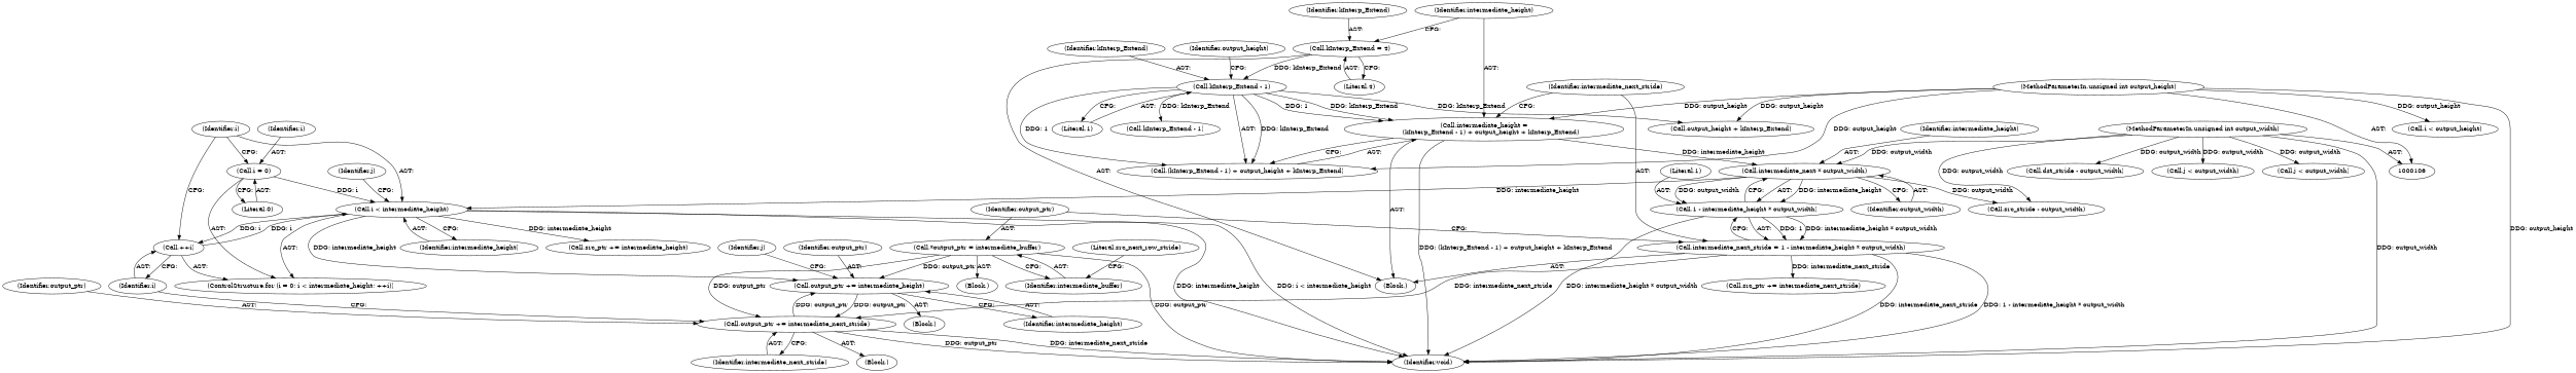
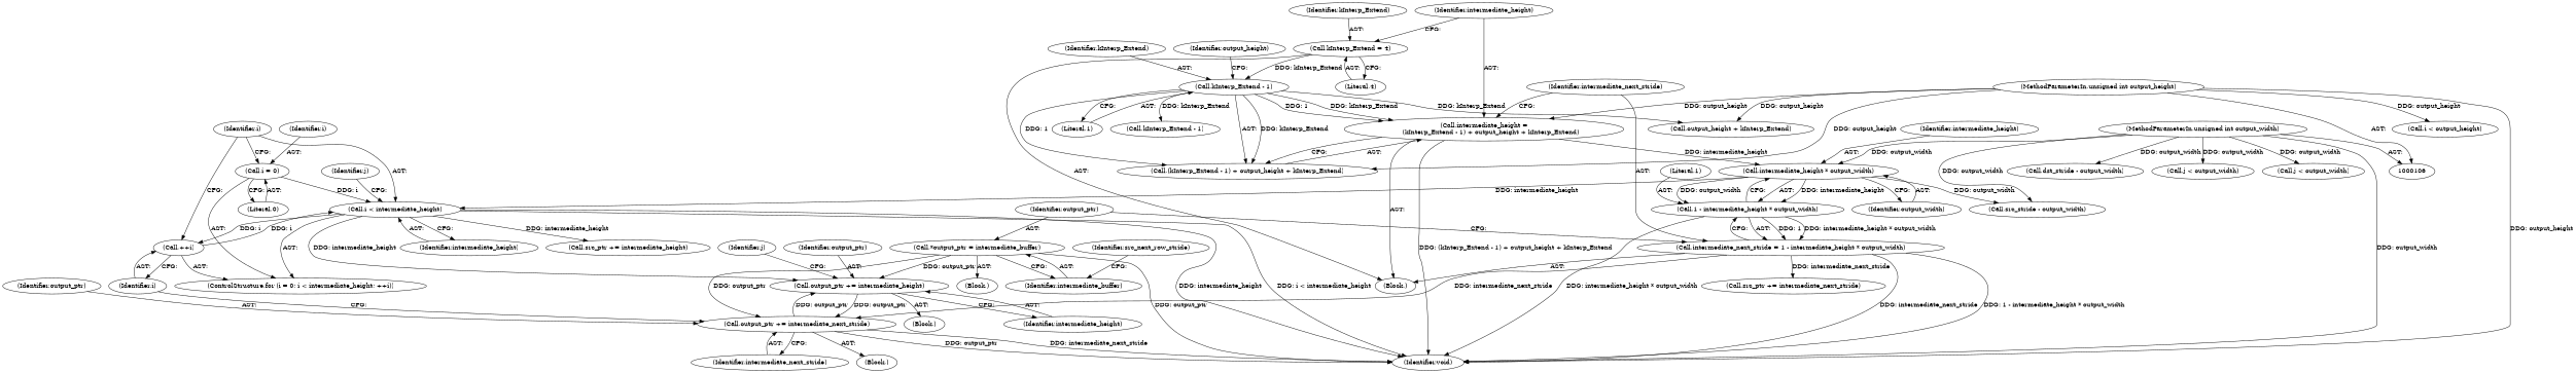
  digraph {
    n1 [label="(Call,output_ptr += intermediate_height)"]
    n2 [label="(Call,output_ptr += intermediate_next_stride)"]
    n3 [label="(Identifier,intermediate_height)"]
    n4 [label="(Block,)"]
    n5 [label="(Identifier,void)"]
    n6 [label="(Identifier,intermediate_next_stride)"]
    n7 [label="(Block,)"]
    n8 [label="(Call,i < intermediate_height)"]
    n9 [label="(Call,++i)"]
    n10 [label="(ControlStructure,for (i = 0; i < intermediate_height; ++i))"]
    n11 [label="(Identifier,intermediate_height)"]
    n12 [label="(Call,src_ptr += intermediate_height)"]
    n13 [label="(Identifier,i)"]
    n14 [label="(Call,i = 0)"]
    n15 [label="(Literal,0)"]
-   n16 [label="(Call,intermediate_next * output_width)"]
+   n16 [label="(Call,intermediate_height * output_width)"]
    n17 [label="(Call,1 - intermediate_height * output_width)"]
    n18 [label="(Identifier,output_width)"]
    n19 [label="(Call,src_stride - output_width)"]
    n20 [label="(Call,intermediate_next_stride = 1 - intermediate_height * output_width)"]
    n21 [label="(Call,intermediate_height =\n       (kInterp_Extend - 1) + output_height + kInterp_Extend)"]
    n22 [label="(Call,(kInterp_Extend - 1) + output_height + kInterp_Extend)"]
    n23 [label="(Block,)"]
    n24 [label="(Call,kInterp_Extend - 1)"]
    n25 [label="(Literal,1)"]
    n26 [label="(Call,kInterp_Extend - 1)"]
    n27 [label="(Call,output_height + kInterp_Extend)"]
    n28 [label="(Call,kInterp_Extend = 4)"]
    n29 [label="(Literal,4)"]
    n30 [label="(MethodParameterIn,unsigned int output_height)"]
    n31 [label="(Call,i < output_height)"]
    n32 [label=1000106]
    n33 [label="(MethodParameterIn,unsigned int output_width)"]
    n34 [label="(Call,dst_stride - output_width)"]
    n35 [label="(Call,j < output_width)"]
    n36 [label="(Call,j < output_width)"]
    n37 [label="(Call,*output_ptr = intermediate_buffer)"]
    n38 [label="(Block,)"]
    n39 [label="(Identifier,intermediate_buffer)"]
    n40 [label="(Call,src_ptr += intermediate_next_stride)"]
    n41 [label="(Identifier,output_ptr)"]
    n42 [label="(Identifier,j)"]
-   n43 [label="(Literal,src_next_row_stride)"]
+   n43 [label="(Identifier,src_next_row_stride)"]
    n44 [label="(Identifier,intermediate_next_stride)"]
    n45 [label="(Identifier,i)"]
    n46 [label="(Identifier,output_height)"]
    n47 [label="(Identifier,kInterp_Extend)"]
    n48 [label="(Literal,1)"]
    n49 [label="(Identifier,i)"]
    n50 [label="(Identifier,intermediate_height)"]
    n51 [label="(Identifier,kInterp_Extend)"]
    n52 [label="(Identifier,output_ptr)"]
    n53 [label="(Identifier,intermediate_height)"]
    n54 [label="(Identifier,j)"]
    n55 [label="(Identifier,output_ptr)"]
    n1 -> n2 [label="DDG: output_ptr"]
    n1 -> n3 [label="CFG: "]
    n1 -> n4 [label="AST: "]
    n2 -> n1 [label="DDG: output_ptr"]
    n2 -> n5 [label="DDG: intermediate_next_stride"]
    n2 -> n5 [label="DDG: output_ptr"]
    n2 -> n6 [label="CFG: "]
    n2 -> n7 [label="AST: "]
    n3 -> n1 [label="AST: "]
    n6 -> n2 [label="AST: "]
    n8 -> n1 [label="DDG: intermediate_height"]
    n8 -> n5 [label="DDG: i < intermediate_height"]
    n8 -> n5 [label="DDG: intermediate_height"]
    n8 -> n9 [label="DDG: i"]
    n8 -> n10 [label="AST: "]
    n8 -> n11 [label="CFG: "]
    n8 -> n12 [label="DDG: intermediate_height"]
    n9 -> n8 [label="DDG: i"]
    n9 -> n10 [label="AST: "]
    n9 -> n13 [label="CFG: "]
    n11 -> n8 [label="AST: "]
    n13 -> n2 [label="CFG: "]
    n13 -> n9 [label="AST: "]
    n14 -> n8 [label="DDG: i"]
    n14 -> n10 [label="AST: "]
    n14 -> n15 [label="CFG: "]
    n15 -> n14 [label="AST: "]
    n16 -> n8 [label="DDG: intermediate_height"]
    n16 -> n17 [label="AST: "]
    n16 -> n17 [label="DDG: intermediate_height"]
    n16 -> n17 [label="DDG: output_width"]
    n16 -> n18 [label="CFG: "]
    n16 -> n19 [label="DDG: output_width"]
    n17 -> n5 [label="DDG: intermediate_height * output_width"]
    n17 -> n16 [label="CFG: "]
    n17 -> n20 [label="AST: "]
    n17 -> n20 [label="DDG: 1"]
    n17 -> n20 [label="DDG: intermediate_height * output_width"]
    n18 -> n16 [label="AST: "]
    n20 -> n2 [label="DDG: intermediate_next_stride"]
    n20 -> n5 [label="DDG: intermediate_next_stride"]
    n20 -> n5 [label="DDG: 1 - intermediate_height * output_width"]
    n20 -> n17 [label="CFG: "]
    n20 -> n23 [label="AST: "]
    n20 -> n40 [label="DDG: intermediate_next_stride"]
    n21 -> n5 [label="DDG: (kInterp_Extend - 1) + output_height + kInterp_Extend"]
    n21 -> n16 [label="DDG: intermediate_height"]
    n21 -> n22 [label="CFG: "]
    n21 -> n23 [label="AST: "]
    n22 -> n21 [label="AST: "]
    n24 -> n21 [label="DDG: kInterp_Extend"]
    n24 -> n21 [label="DDG: 1"]
    n24 -> n22 [label="AST: "]
    n24 -> n22 [label="DDG: kInterp_Extend"]
    n24 -> n22 [label="DDG: 1"]
    n24 -> n25 [label="CFG: "]
    n24 -> n26 [label="DDG: kInterp_Extend"]
    n24 -> n27 [label="DDG: kInterp_Extend"]
    n25 -> n24 [label="AST: "]
    n28 -> n23 [label="AST: "]
    n28 -> n24 [label="DDG: kInterp_Extend"]
    n28 -> n29 [label="CFG: "]
    n29 -> n28 [label="AST: "]
    n30 -> n5 [label="DDG: output_height"]
    n30 -> n21 [label="DDG: output_height"]
    n30 -> n22 [label="DDG: output_height"]
    n30 -> n27 [label="DDG: output_height"]
    n30 -> n31 [label="DDG: output_height"]
    n30 -> n32 [label="AST: "]
    n33 -> n5 [label="DDG: output_width"]
    n33 -> n16 [label="DDG: output_width"]
    n33 -> n19 [label="DDG: output_width"]
    n33 -> n32 [label="AST: "]
    n33 -> n34 [label="DDG: output_width"]
    n33 -> n35 [label="DDG: output_width"]
    n33 -> n36 [label="DDG: output_width"]
    n37 -> n1 [label="DDG: output_ptr"]
    n37 -> n2 [label="DDG: output_ptr"]
    n37 -> n5 [label="DDG: output_ptr"]
    n37 -> n38 [label="AST: "]
    n37 -> n39 [label="CFG: "]
    n39 -> n37 [label="AST: "]
    n41 -> n2 [label="AST: "]
    n42 -> n8 [label="CFG: "]
    n43 -> n39 [label="CFG: "]
    n44 -> n20 [label="AST: "]
    n44 -> n21 [label="CFG: "]
    n45 -> n14 [label="AST: "]
    n46 -> n24 [label="CFG: "]
    n47 -> n28 [label="AST: "]
    n48 -> n17 [label="AST: "]
    n49 -> n8 [label="AST: "]
    n49 -> n9 [label="CFG: "]
    n49 -> n14 [label="CFG: "]
    n50 -> n16 [label="AST: "]
    n51 -> n24 [label="AST: "]
    n52 -> n20 [label="CFG: "]
    n52 -> n37 [label="AST: "]
    n53 -> n21 [label="AST: "]
    n53 -> n28 [label="CFG: "]
    n54 -> n1 [label="CFG: "]
    n55 -> n1 [label="AST: "]
  }
